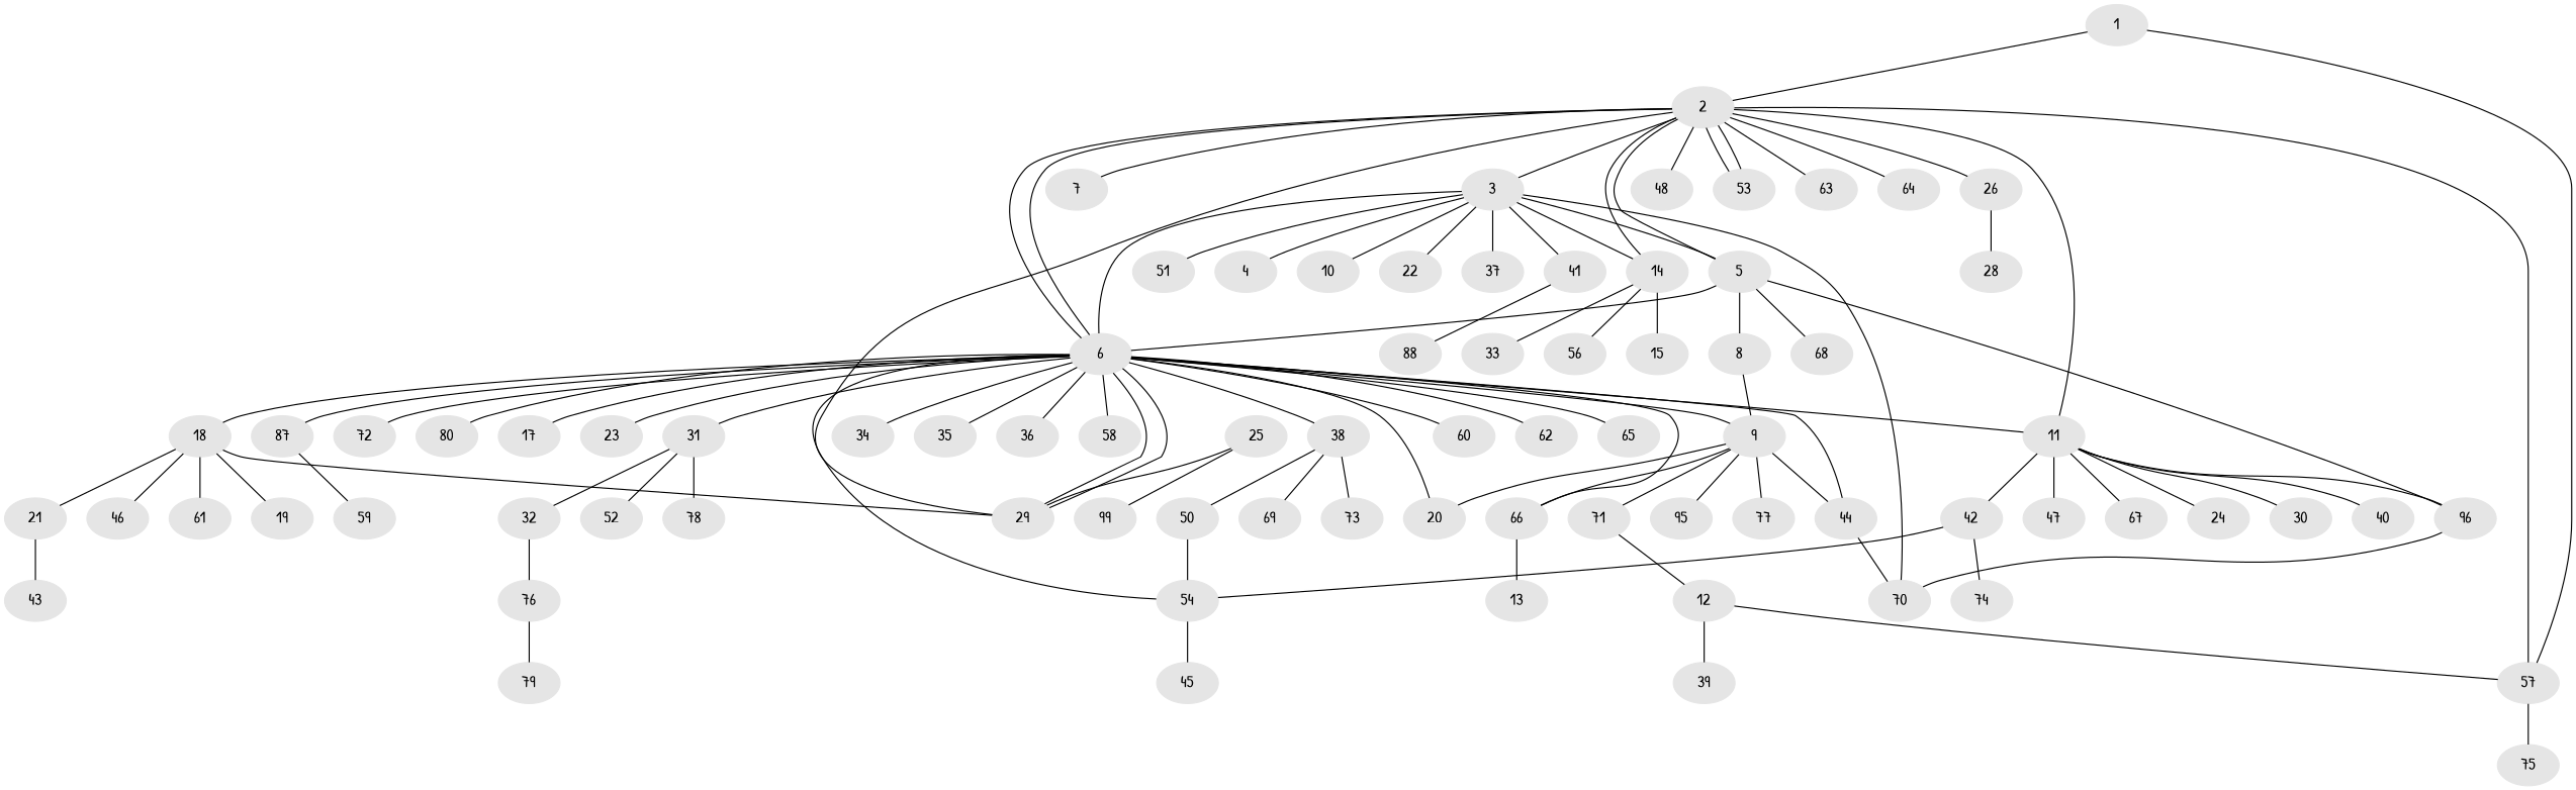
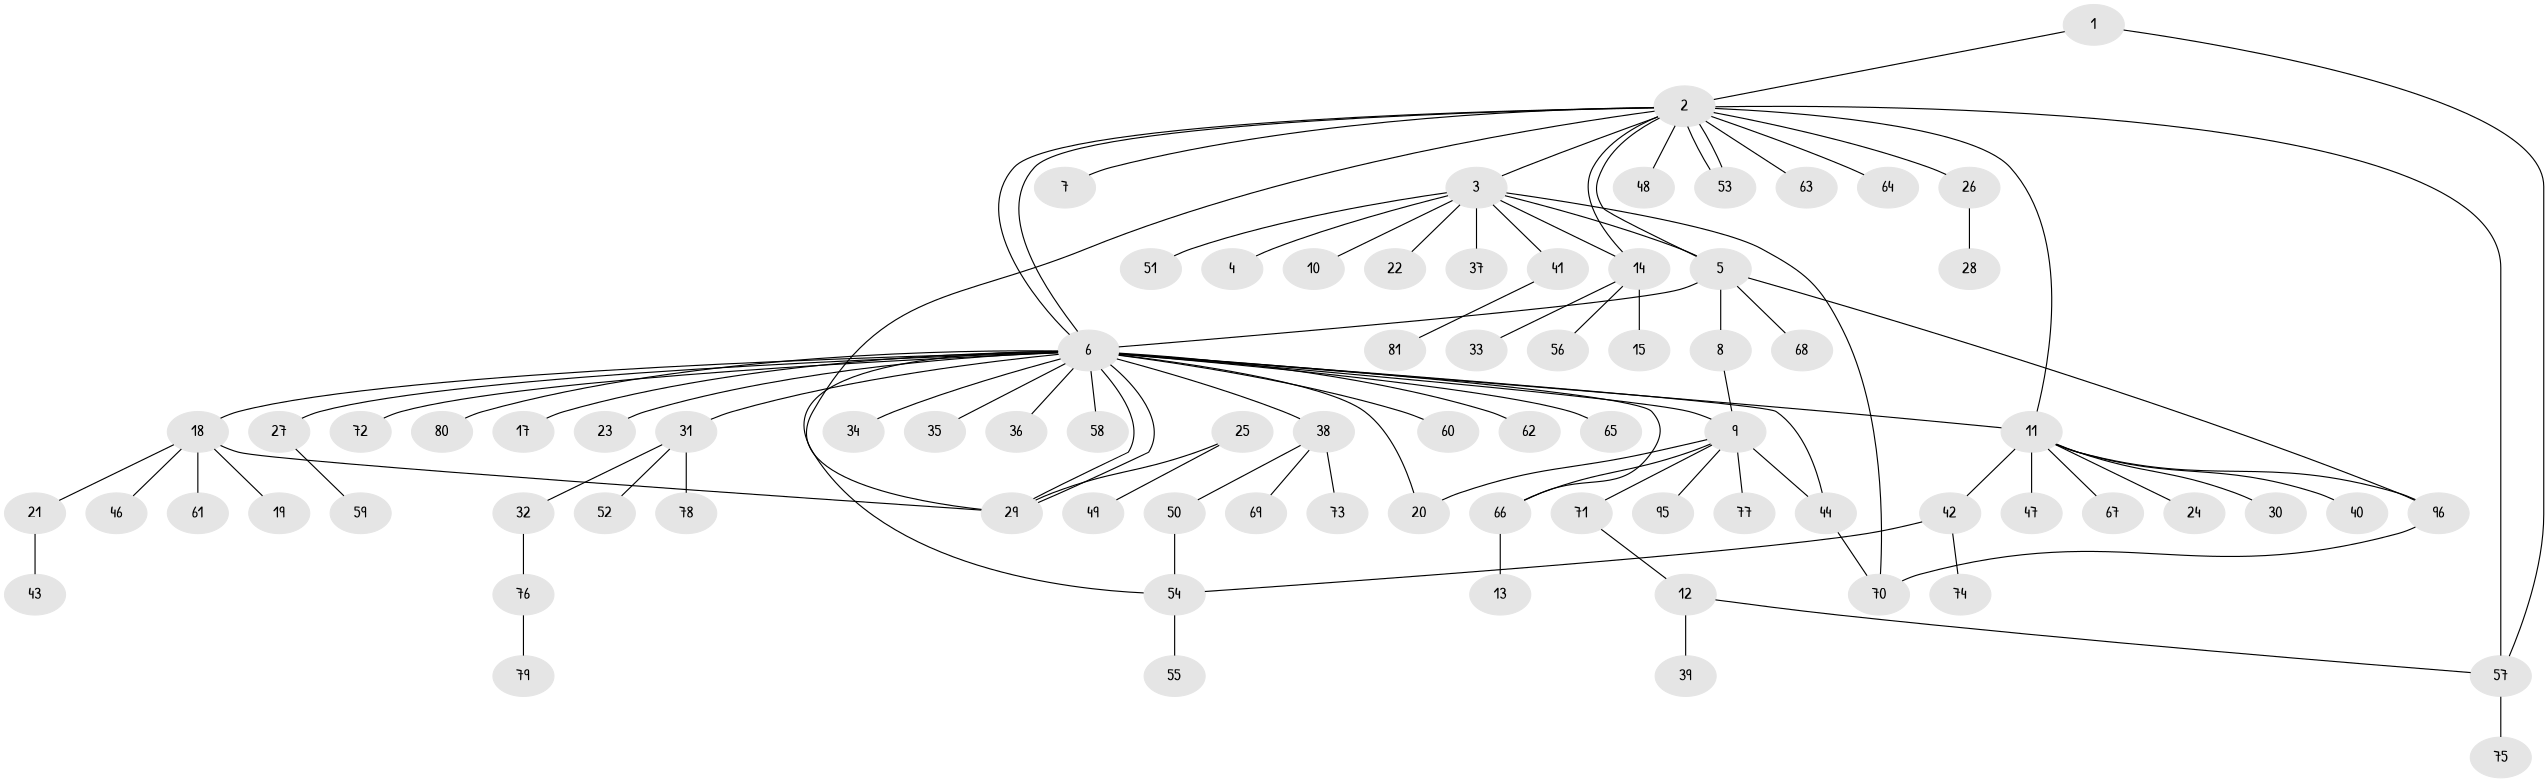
  graph {
    fontname="Patrick Hand"
    node [color=gray90 fontname="Patrick Hand" style=filled]
    edge [fontname="Patrick Hand"]
    1
    2
    57
    6
    3
    5
    7
    11
    14
    26
    29
    48
    53
    63
    64
    9
    17
    18
    20
    23
-   27 [label=87]
+   27
    31
    34
    35
    36
    38
    44
    54
    58
    60
    62
    65
    66
    72
    80
    75
    4
    10
    22
    37
    41
    51
    70
    8
    n45 [label=96]
    68
    24
    30
    40
    42
    47
    67
    15
    33
    56
    28
-   81 [label=88]
+   81
    n58 [label=95]
    71
    77
    19
    21
    46
    61
    59
    32
    52
    78
    50
    69
    73
-   55 [label=45]
+   55
    13
    12
    39
    74
    43
    25
-   49 [label=99]
+   49
    76
    79
    1 -- 2
    1 -- 57
    2 -- 57
    2 -- 6
    2 -- 6
    2 -- 3
    2 -- 5
    2 -- 7
    2 -- 11
    2 -- 14
    2 -- 26
    2 -- 29
    2 -- 48
    2 -- 53
    2 -- 53
    2 -- 63
    2 -- 64
    57 -- 75
    6 -- 11
    6 -- 29
    6 -- 29
    6 -- 9
    6 -- 17
    6 -- 18
    6 -- 20
    6 -- 23
    6 -- 27
    6 -- 31
    6 -- 34
    6 -- 35
    6 -- 36
    6 -- 38
    6 -- 44
    6 -- 54
    6 -- 58
    6 -- 60
    6 -- 62
    6 -- 65
    6 -- 66
    6 -- 72
    6 -- 80
-   3 -- 6
    3 -- 5
    3 -- 14
    3 -- 4
    3 -- 10
    3 -- 22
    3 -- 37
    3 -- 41
    3 -- 51
    3 -- 70
    5 -- 6
    5 -- 8
    5 -- n45
    5 -- 68
    11 -- n45
    11 -- 24
    11 -- 30
    11 -- 40
    11 -- 42
    11 -- 47
    11 -- 67
    14 -- 15
    14 -- 33
    14 -- 56
    26 -- 28
    9 -- 20
    9 -- 44
    9 -- 66
    9 -- n58
    9 -- 71
    9 -- 77
    18 -- 29
    18 -- 19
    18 -- 21
    18 -- 46
    18 -- 61
    27 -- 59
    31 -- 32
    31 -- 52
    31 -- 78
    38 -- 50
    38 -- 69
    38 -- 73
    44 -- 70
    54 -- 55
    66 -- 13
    41 -- 81
    8 -- 9
    n45 -- 70
    42 -- 54
    42 -- 74
    71 -- 12
    21 -- 43
    32 -- 76
    50 -- 54
    12 -- 57
    12 -- 39
    25 -- 29
    25 -- 49
    76 -- 79
  }
